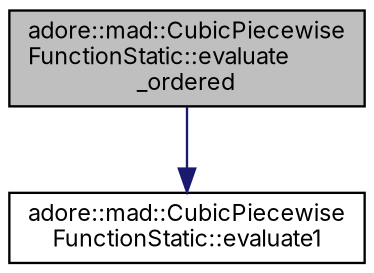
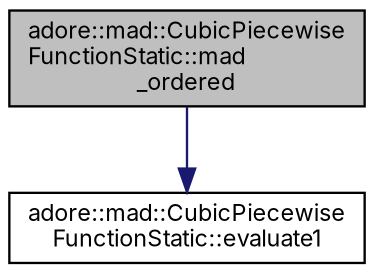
  digraph {
    rankdir=TB
    fontname=Inter
    node [color=black fontname=Inter fontsize=10 shape=record style=filled]
-   n1 [fillcolor=grey75 fontcolor=black height=0.2 label="adore::mad::CubicPiecewise\lFunctionStatic::evaluate\l_ordered" width=0.4]
+   n1 [fillcolor=grey75 fontcolor=black height=0.2 label="adore::mad::CubicPiecewise\lFunctionStatic::mad\l_ordered" width=0.4]
    n2 [fillcolor=white height=0.2 label="adore::mad::CubicPiecewise\lFunctionStatic::evaluate1" width=0.4]
    n1 -> n2 [color=midnightblue fontname=Inter fontsize=10 labelfontname=Helvetica labelfontsize=10 style=solid]
  }
